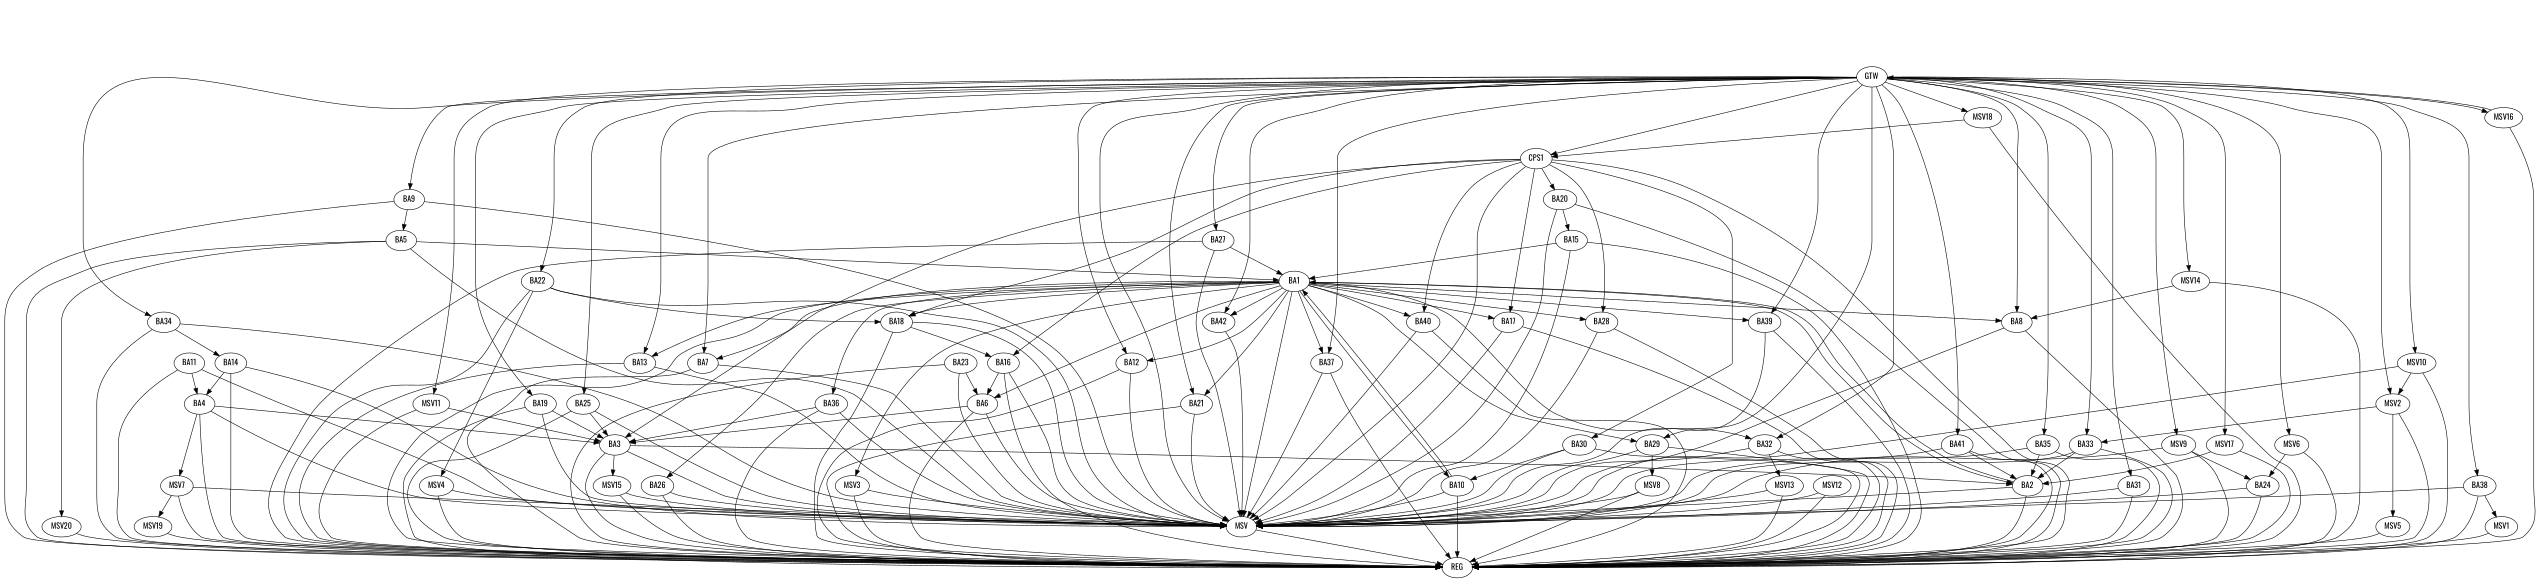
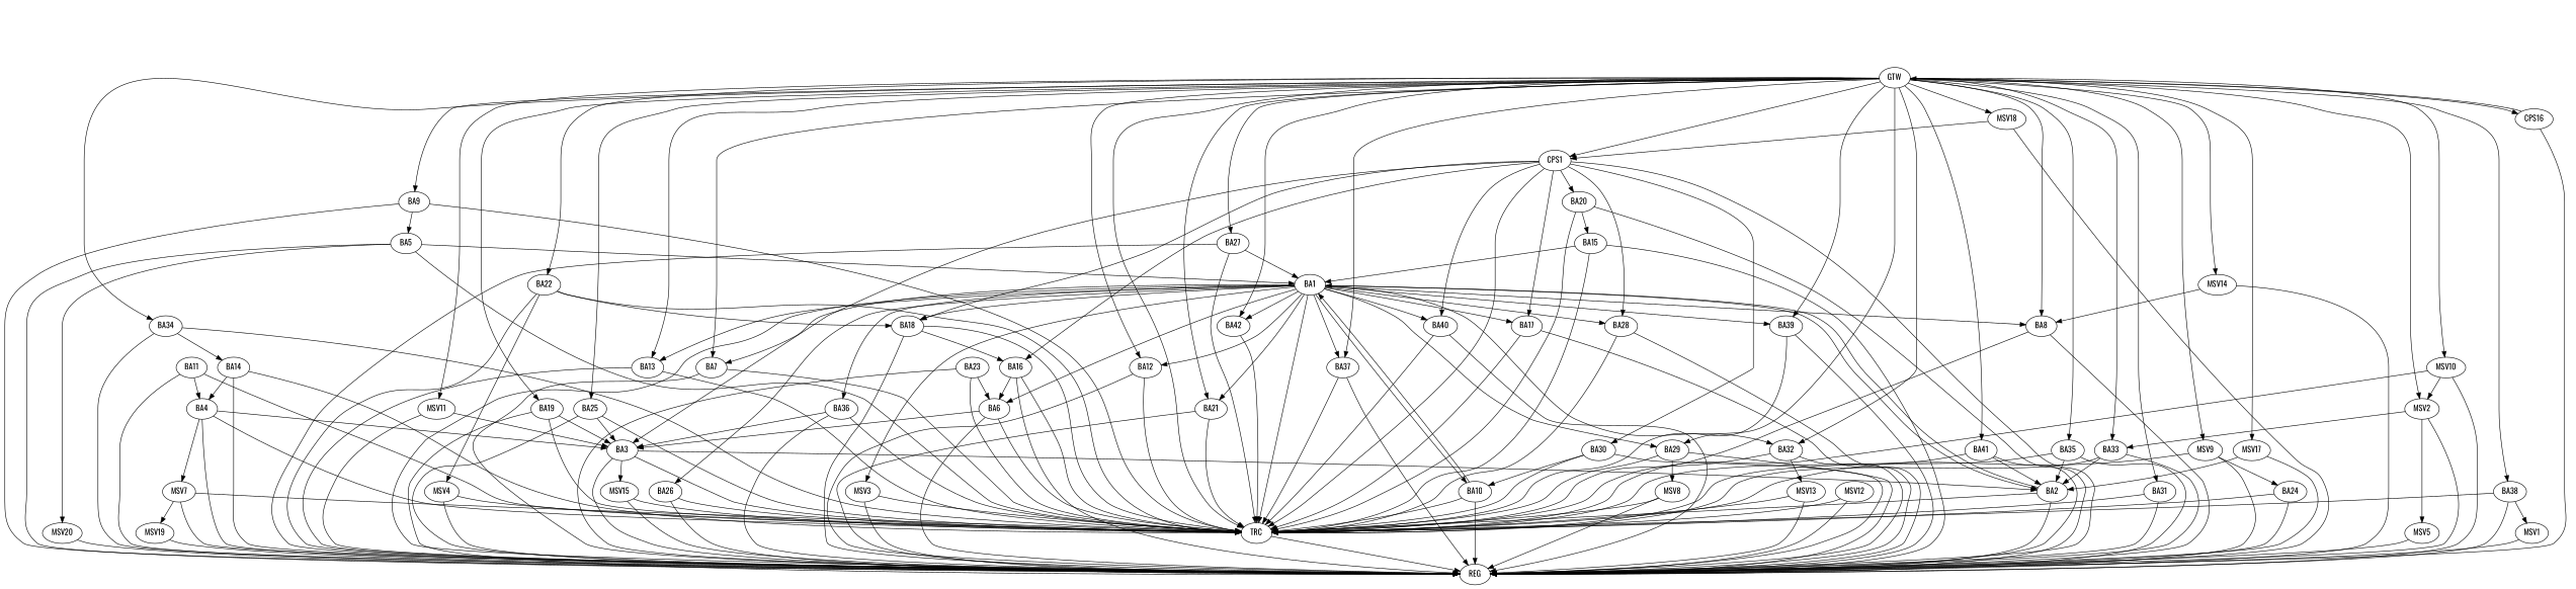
  strict digraph {
    fontname=Oswald
    node [fontname=Oswald]
    edge [fontname=Oswald]
    n1 [label=BA1]
    n2 [label=BA2]
    n3 [label=BA6]
    n4 [label=BA7]
    n5 [label=BA8]
    n6 [label=BA10]
    n7 [label=BA12]
    n8 [label=BA13]
    n9 [label=BA17]
    n10 [label=BA18]
    n11 [label=BA21]
    n12 [label=BA26]
    n13 [label=BA28]
    n14 [label=BA29]
    n15 [label=BA32]
    n16 [label=BA36]
    n17 [label=BA37]
    n18 [label=BA39]
    n19 [label=BA40]
    n20 [label=BA42]
    n21 [label=REG]
-   n22 [label=MSV]
+   n22 [label=TRC]
    n23 [label=MSV3]
    n24 [label=BA3]
    n25 [label=BA16]
    n26 [label=MSV8]
    n27 [label=MSV13]
    n28 [label=MSV15]
    n29 [label=BA4]
    n30 [label=MSV7]
    n31 [label=MSV19]
    n32 [label=BA5]
    n33 [label=MSV20]
    n34 [label=BA9]
    n35 [label=BA11]
    n36 [label=BA14]
    n37 [label=BA15]
    n38 [label=MSV12]
    n39 [label=BA19]
    n40 [label=BA20]
    n41 [label=BA22]
    n42 [label=MSV4]
    n43 [label=BA23]
    n44 [label=BA24]
    n45 [label=BA25]
    n46 [label=BA27]
    n47 [label=BA30]
    n48 [label=BA31]
    n49 [label=BA33]
    n50 [label=BA34]
    n51 [label=BA35]
    n52 [label=BA38]
    n53 [label=MSV1]
    n54 [label=BA41]
    n55 [label=CPS1]
    n56 [label=GTW]
    n57 [label=MSV2]
-   n58 [label=MSV6]
    n59 [label=MSV9]
    n60 [label=MSV10]
    n61 [label=MSV11]
    n62 [label=MSV14]
-   n63 [label=MSV16]
+   n63 [label=CPS16]
    n64 [label=MSV17]
    n65 [label=MSV18]
    n66 [label=MSV5]
    n1 -> n2
    n1 -> n3
    n1 -> n4
    n1 -> n5
    n1 -> n6
    n1 -> n7
    n1 -> n8
    n1 -> n9
    n1 -> n10
    n1 -> n11
    n1 -> n12
    n1 -> n13
    n1 -> n14
    n1 -> n15
    n1 -> n16
    n1 -> n17
    n1 -> n18
    n1 -> n19
    n1 -> n20
    n1 -> n21
    n1 -> n22
    n1 -> n23
    n2 -> n1
    n2 -> n21
    n2 -> n22
    n3 -> n21
    n3 -> n22
    n3 -> n24
    n4 -> n21
    n4 -> n22
    n5 -> n21
    n5 -> n22
    n6 -> n1
    n6 -> n21
    n6 -> n22
    n7 -> n21
    n7 -> n22
    n8 -> n21
    n8 -> n22
    n9 -> n21
    n9 -> n22
    n10 -> n21
    n10 -> n22
    n10 -> n25
    n11 -> n21
    n11 -> n22
    n12 -> n21
    n12 -> n22
    n13 -> n21
    n13 -> n22
    n14 -> n21
    n14 -> n22
    n14 -> n26
    n15 -> n21
    n15 -> n22
    n15 -> n27
    n16 -> n21
    n16 -> n22
    n16 -> n24
    n17 -> n21
    n17 -> n22
    n18 -> n21
    n18 -> n22
    n19 -> n21
    n19 -> n22
    n20 -> n22
    n22 -> n21
    n23 -> n21
    n23 -> n22
    n24 -> n2
    n24 -> n21
    n24 -> n22
    n24 -> n28
    n25 -> n3
    n25 -> n21
    n25 -> n22
    n26 -> n21
    n26 -> n22
    n27 -> n21
    n27 -> n22
    n28 -> n21
    n28 -> n22
    n29 -> n21
    n29 -> n22
    n29 -> n24
    n29 -> n30
    n30 -> n21
    n30 -> n22
    n30 -> n31
    n31 -> n21
    n32 -> n1
    n32 -> n21
    n32 -> n22
    n32 -> n33
    n33 -> n21
    n34 -> n21
    n34 -> n22
    n34 -> n32
    n35 -> n21
    n35 -> n22
    n35 -> n29
    n36 -> n21
    n36 -> n22
    n36 -> n29
    n37 -> n1
    n37 -> n21
    n37 -> n22
    n38 -> n21
    n38 -> n22
    n39 -> n21
    n39 -> n22
    n39 -> n24
    n40 -> n21
    n40 -> n22
    n40 -> n37
    n41 -> n10
    n41 -> n21
    n41 -> n22
    n41 -> n42
    n42 -> n21
    n42 -> n22
    n43 -> n3
    n43 -> n21
    n43 -> n22
    n44 -> n21
    n44 -> n22
    n45 -> n21
    n45 -> n22
    n45 -> n24
    n46 -> n1
    n46 -> n21
    n46 -> n22
    n47 -> n6
    n47 -> n21
    n47 -> n22
    n48 -> n21
    n48 -> n22
    n49 -> n2
    n49 -> n21
    n49 -> n22
    n50 -> n21
    n50 -> n22
    n50 -> n36
    n51 -> n2
    n51 -> n21
    n51 -> n22
    n52 -> n21
    n52 -> n22
    n52 -> n53
    n53 -> n21
    n54 -> n2
    n54 -> n21
    n54 -> n22
    n55 -> n9
    n55 -> n10
    n55 -> n13
    n55 -> n19
    n55 -> n21
    n55 -> n22
    n55 -> n24
    n55 -> n25
    n55 -> n40
    n55 -> n47
    n56 -> n4
    n56 -> n5
    n56 -> n7
    n56 -> n8
    n56 -> n11
    n56 -> n14
    n56 -> n15
    n56 -> n17
    n56 -> n18
    n56 -> n20
    n56 -> n22
    n56 -> n34
    n56 -> n39
    n56 -> n41
    n56 -> n45
    n56 -> n46
    n56 -> n48
    n56 -> n49
    n56 -> n50
    n56 -> n51
    n56 -> n52
    n56 -> n54
    n56 -> n55
    n56 -> n57
-   n56 -> n58
    n56 -> n59
    n56 -> n60
    n56 -> n61
    n56 -> n62
    n56 -> n63
    n56 -> n64
    n56 -> n65
    n57 -> n21
    n57 -> n49
    n57 -> n66
-   n58 -> n21
-   n58 -> n44
    n59 -> n21
    n59 -> n22
    n59 -> n44
    n60 -> n21
    n60 -> n22
    n60 -> n57
    n61 -> n21
    n61 -> n24
    n62 -> n5
    n62 -> n21
    n63 -> n21
    n63 -> n56
    n64 -> n2
    n64 -> n21
    n65 -> n21
    n65 -> n55
    n66 -> n21
  }
